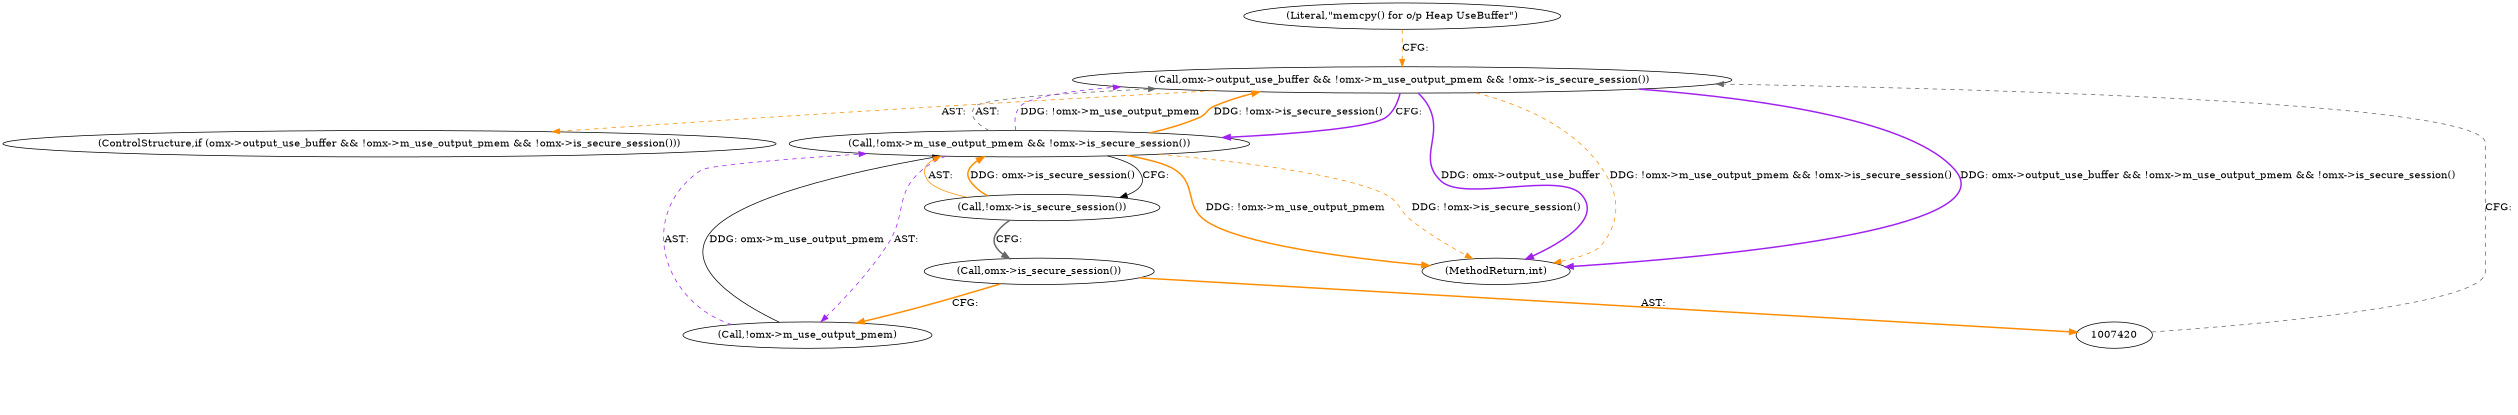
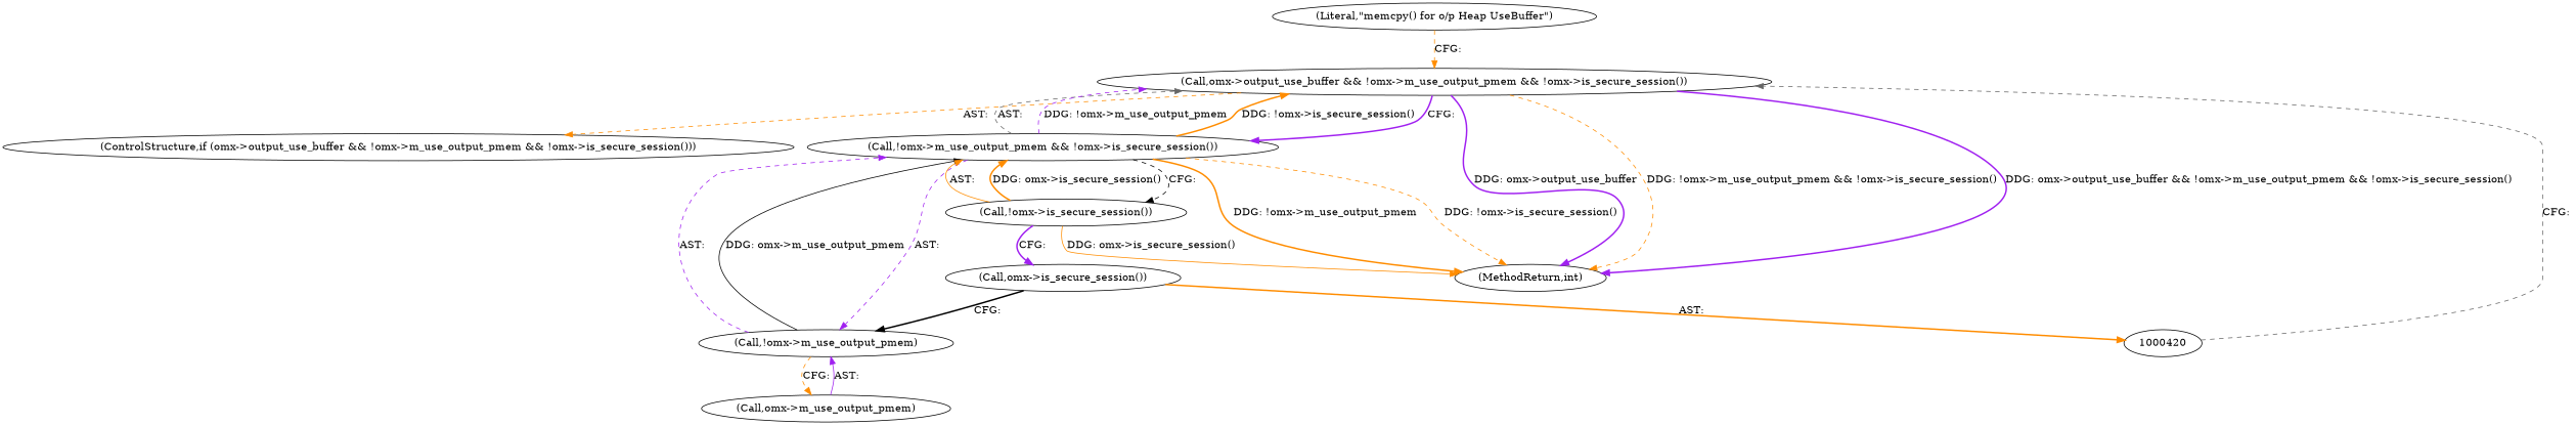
  digraph {
    edge [color=darkorange style=dashed]
    n1 [label="(Call,omx->output_use_buffer && !omx->m_use_output_pmem && !omx->is_secure_session())"]
    n2 [label="(Call,!omx->m_use_output_pmem && !omx->is_secure_session())"]
    n3 [label="(ControlStructure,if (omx->output_use_buffer && !omx->m_use_output_pmem && !omx->is_secure_session()))"]
    n4 [label="(MethodReturn,int)"]
    n5 [label="(Call,!omx->m_use_output_pmem)"]
    n6 [label="(Call,!omx->is_secure_session())"]
+   n7 [label="(Call,omx->m_use_output_pmem)"]
    n8 [label="(Call,omx->is_secure_session())"]
-   1000420 [label=1007420]
+   1000420
    n10 [label="(Literal,\"memcpy() for o/p Heap UseBuffer\")"]
    n1 -> n2 [color=purple label="CFG: " style=bold]
    n1 -> n3 [label="AST: "]
    n1 -> n4 [label="DDG: !omx->m_use_output_pmem && !omx->is_secure_session()"]
    n1 -> n4 [color=purple label="DDG: omx->output_use_buffer && !omx->m_use_output_pmem && !omx->is_secure_session()" style=bold]
    n1 -> n4 [color=purple label="DDG: omx->output_use_buffer" style=bold]
    n2 -> n1 [color=gray40 label="AST: "]
    n2 -> n1 [color=purple label="DDG: !omx->m_use_output_pmem"]
    n2 -> n1 [label="DDG: !omx->is_secure_session()" style=bold]
    n2 -> n4 [label="DDG: !omx->m_use_output_pmem" style=bold]
    n2 -> n4 [label="DDG: !omx->is_secure_session()"]
    n2 -> n5 [color=purple label="AST: "]
-   n2 -> n6 [color=black label="CFG: " style=solid]
+   n2 -> n6 [color=black label="CFG: "]
    n5 -> n2 [color=purple label="AST: "]
    n5 -> n2 [color=black label="DDG: omx->m_use_output_pmem" style=solid]
+   n5 -> n7 [label="CFG: "]
    n6 -> n2 [label="AST: " style=solid]
    n6 -> n2 [label="DDG: omx->is_secure_session()" style=bold]
-   n6 -> n8 [color=gray40 label="CFG: " style=bold]
-   n8 -> n5 [label="CFG: " style=bold]
+   n6 -> n4 [label="DDG: omx->is_secure_session()" style=solid]
+   n6 -> n8 [color=purple label="CFG: " style=bold]
+   n7 -> n5 [color=purple label="AST: " style=solid]
+   n8 -> n5 [color=black label="CFG: " style=bold]
    n8 -> 1000420 [label="AST: " style=bold]
    1000420 -> n1 [color=gray40 label="CFG: "]
    n10 -> n1 [label="CFG: "]
  }
